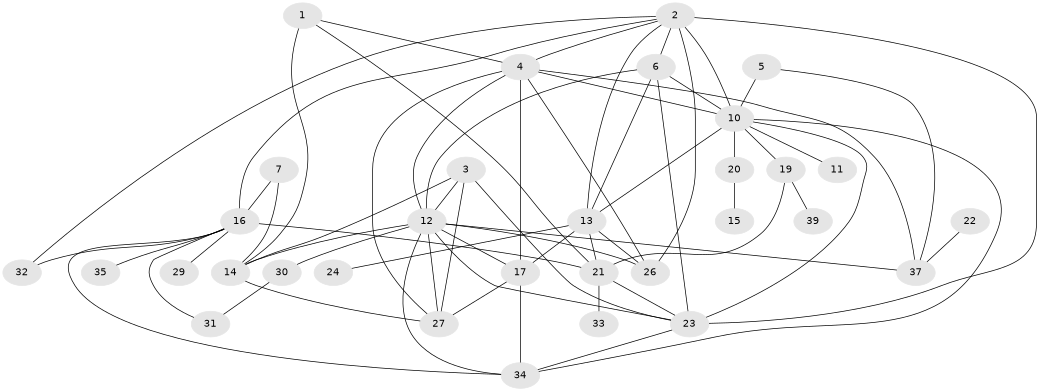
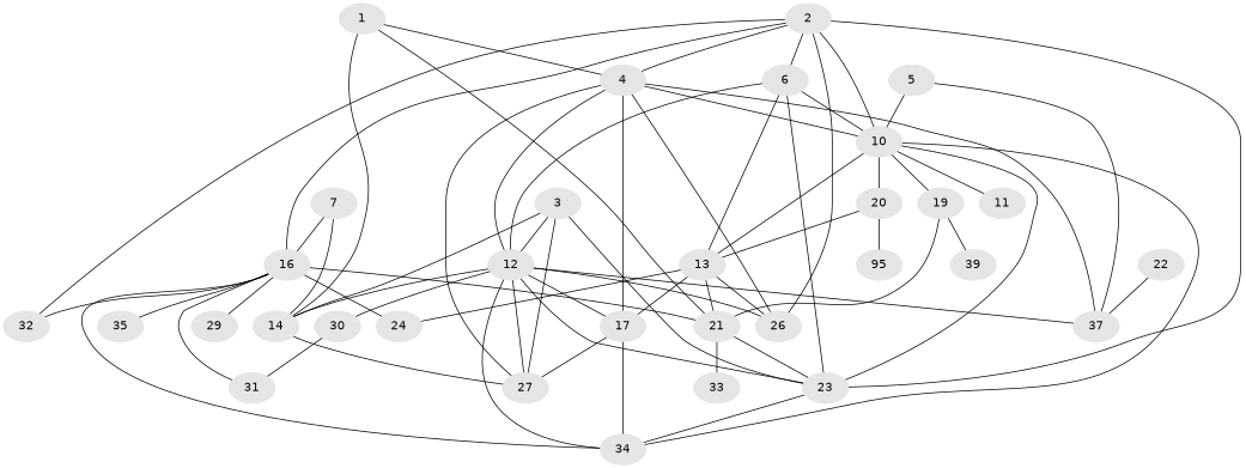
  graph {
    fontname="DejaVu Sans"
    node [color=gray90 fontname="DejaVu Sans" style=filled]
    edge [fontname="DejaVu Sans" weight=1.0]
    1
    4
    14
    21
    10
    26
    12
    17
    27
    37
    2
    6
    13
    16
    23
    32
    11
    19
    20
    34
    24
    29
    31
    35
    3
    30
    5
    7
    39
-   15
+   15 [label=95]
    33
    22
    1 -- 4
    1 -- 14
    1 -- 21
    4 -- 10 [weight=2.0]
    4 -- 26
    4 -- 12
    4 -- 17
    4 -- 27
    4 -- 37
    14 -- 27 [weight=2.0]
    21 -- 23
    21 -- 33
    10 -- 13 [weight=3.0]
    10 -- 23 [weight=2.0]
    10 -- 11
    10 -- 19
    10 -- 20
    10 -- 34
    12 -- 14
    12 -- 26
    12 -- 17
    12 -- 27
    12 -- 37 [weight=2.0]
    12 -- 23
    12 -- 34
    12 -- 30
    17 -- 27
    17 -- 34
    2 -- 4 [weight=2.0]
    2 -- 10 [weight=4.0]
    2 -- 26 [weight=2.0]
    2 -- 6
-   2 -- 13 [weight=2.0]
+   20 -- 13 [weight=2.0]
    2 -- 16 [weight=2.0]
    2 -- 23 [weight=2.0]
    2 -- 32
    6 -- 10
    6 -- 12
    6 -- 13
    6 -- 23
    13 -- 21
    13 -- 26
    13 -- 17 [weight=2.0]
    13 -- 24
    16 -- 21
    16 -- 32
    16 -- 34
+   16 -- 24
    16 -- 29
    16 -- 31
    16 -- 35
    23 -- 34
    19 -- 21
    19 -- 39
    20 -- 15
    3 -- 14
    3 -- 12 [weight=2.0]
    3 -- 27
    3 -- 23
    30 -- 31
    5 -- 10 [weight=3.0]
    5 -- 37
    7 -- 14
    7 -- 16 [weight=2.0]
    22 -- 37
  }
